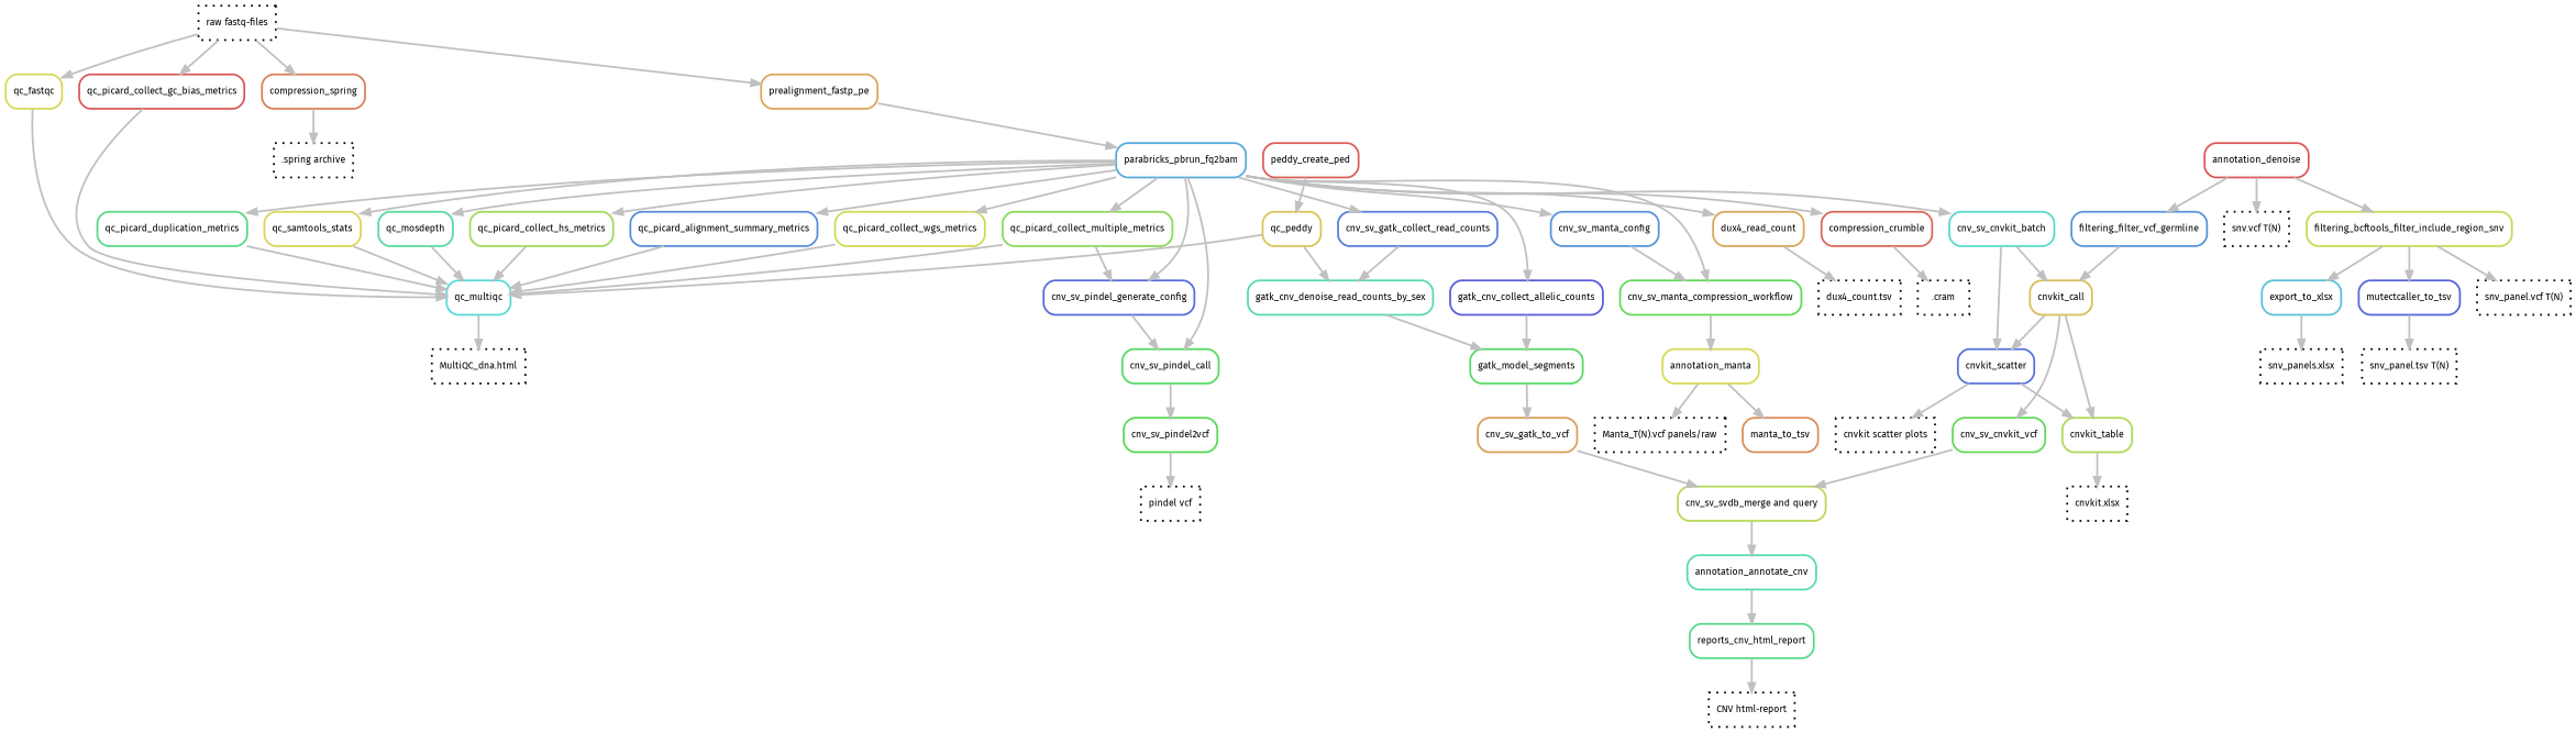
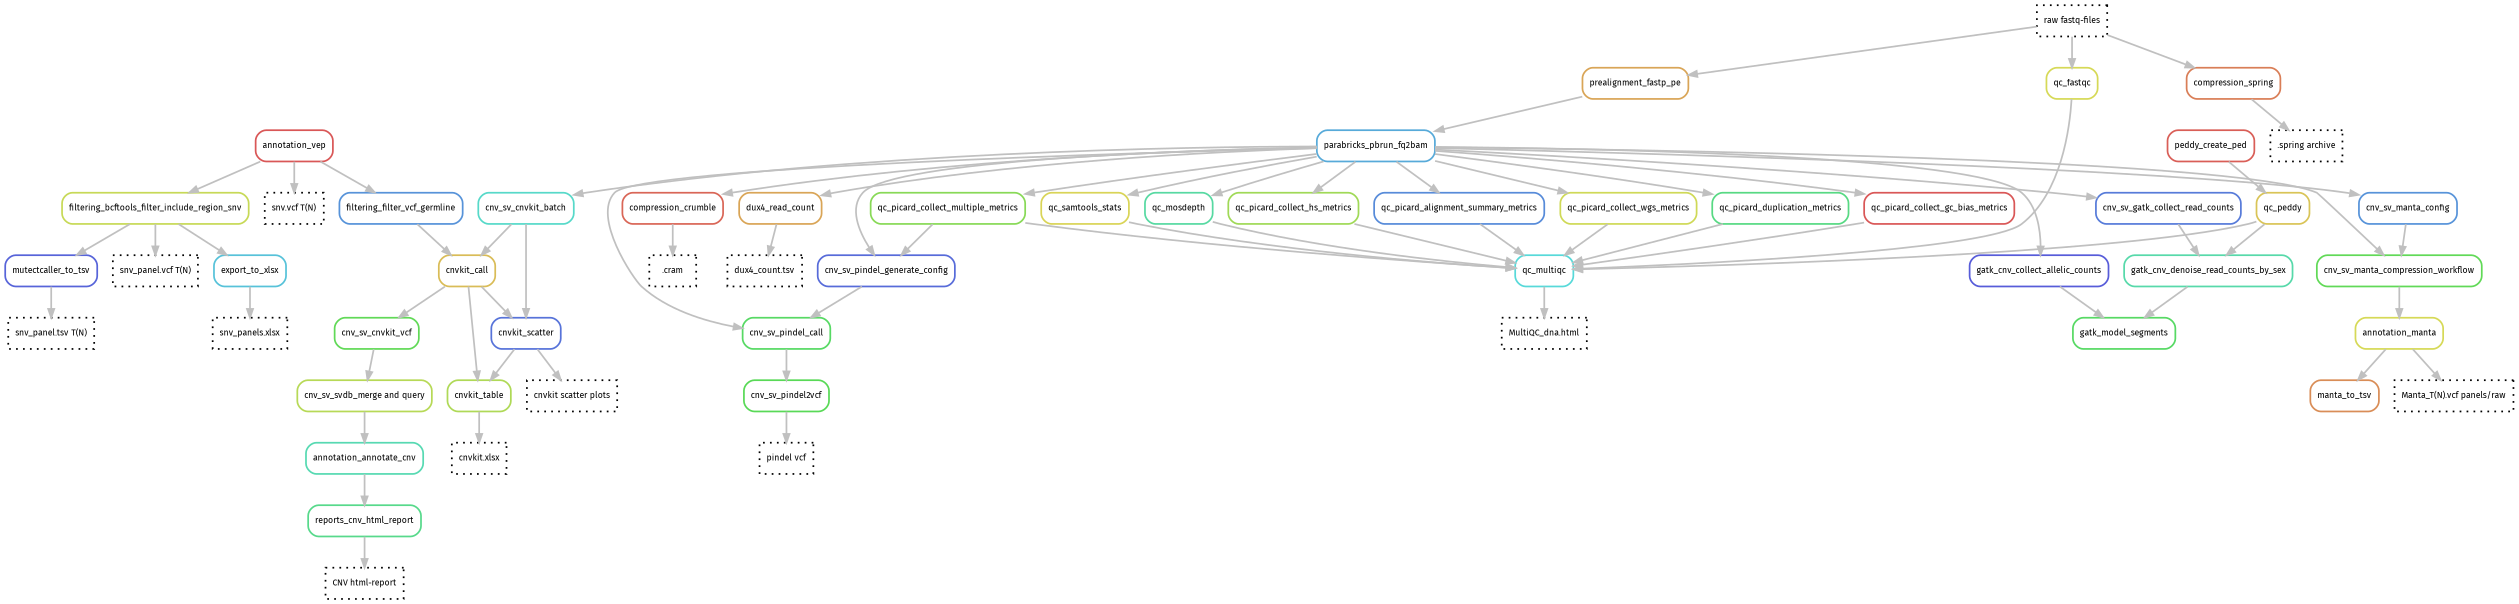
  digraph {
    bgcolor=white
    fontname="Fira Sans"
    node [color="0.0 0.0 0.0" fontname="Fira Sans" fontsize=10 penwidth=2 shape=box style=rounded]
    edge [color=grey fontname="Fira Sans" penwidth=2]
    n1 [color="0.0, 0.0, 0.0" label="raw fastq-files" style=dotted]
    n2 [color="0.10 0.6 0.85" label=prealignment_fastp_pe]
    n3 [color="0.17 0.6 0.85" label=qc_fastqc]
    n4 [color="0.05 0.6 0.85" label=compression_spring]
    n5 [color="0.56 0.6 0.85" label=parabricks_pbrun_fq2bam]
    n6 [color="0.50 0.6 0.85" label=qc_multiqc]
    n7 [label=".spring archive" style=dotted]
    n8 [label="snv_panel.tsv T(N)" style=dotted]
    n9 [color="0.65 0.6 0.85" label=mutectcaller_to_tsv]
    n10 [color="0.19 0.6 0.85" label=filtering_bcftools_filter_include_region_snv]
    n11 [label="snv_panel.vcf T(N)" style=dotted]
    n12 [color="0.53 0.6 0.85" label=export_to_xlsx]
    n13 [label="snv_panels.xlsx" style=dotted]
-   n14 [color="0.00 0.6 0.85" label=annotation_denoise]
+   n14 [color="0.00 0.6 0.85" label=annotation_vep]
    n15 [color="0.59 0.6 0.85" label=filtering_filter_vcf_germline]
    n16 [label="snv.vcf T(N)" style=dotted]
    n17 [color="0.13 0.6 0.85" label=cnvkit_call]
    n18 [color="0.14 0.6 0.85" label=qc_peddy]
    n19 [color="0.44 0.6 0.85" label=gatk_cnv_denoise_read_counts_by_sex]
    n20 [color="0.48 0.6 0.85" label=cnv_sv_cnvkit_batch]
    n21 [color="0.62 0.6 0.85" label=cnv_sv_gatk_collect_read_counts]
    n22 [color="0.66 0.6 0.85" label=gatk_cnv_collect_allelic_counts]
    n23 [color="0.35 0.6 0.85" label=cnv_sv_pindel_call]
    n24 [color="0.64 0.6 0.85" label=cnv_sv_pindel_generate_config]
    n25 [color="0.27 0.6 0.85" label=qc_picard_collect_multiple_metrics]
    n26 [color="0.02 0.6 0.85" label=compression_crumble]
    n27 [color="0.32 0.6 0.85" label=cnv_sv_manta_compression_workflow]
    n28 [color="0.59 0.6 0.85" label=cnv_sv_manta_config]
    n29 [color="0.16 0.6 0.85" label=qc_samtools_stats]
    n30 [color="0.43 0.6 0.85" label=qc_mosdepth]
    n31 [color="0.00 0.6 0.85" label=qc_picard_collect_gc_bias_metrics]
    n32 [color="0.24 0.6 0.85" label=qc_picard_collect_hs_metrics]
    n33 [color="0.60 0.6 0.85" label=qc_picard_alignment_summary_metrics]
    n34 [color="0.18 0.6 0.85" label=qc_picard_collect_wgs_metrics]
    n35 [color="0.39 0.6 0.85" label=qc_picard_duplication_metrics]
    n36 [color="0.10 0.6 0.85" label=dux4_read_count]
    n37 [color="0.63 0.6 0.85" label=cnvkit_scatter]
    n38 [color="0.35 0.6 0.85" label=gatk_model_segments]
    n39 [color="0.33 0.6 0.85" label=cnv_sv_pindel2vcf]
    n40 [label=".cram" style=dotted]
    n41 [color="0.17 0.6 0.85" label=annotation_manta]
    n42 [label="dux4_count.tsv" style=dotted]
    n43 [label="CNV html-report" style=dotted]
    n44 [color="0.40 0.6 0.85" label=reports_cnv_html_report]
    n45 [color="0.32 0.6 0.85" label=cnv_sv_cnvkit_vcf]
    n46 [color="0.22 0.6 0.85" label=cnvkit_table]
    n47 [label="cnvkit scatter plots" style=dotted]
-   n48 [color="0.09 0.6 0.85" label=cnv_sv_gatk_to_vcf]
    n49 [label="MultiQC_dna.html" style=dotted]
    n50 [color="0.01 0.6 0.85" label=peddy_create_ped]
    n51 [color="0.21 0.6 0.85" label="cnv_sv_svdb_merge and query"]
    n52 [color="0.45 0.6 0.85" label=annotation_annotate_cnv]
    n53 [label="cnvkit.xlsx" style=dotted]
    n54 [label="pindel vcf" style=dotted]
    n55 [color="0.07 0.6 0.85" label=manta_to_tsv]
    n56 [label="Manta_T(N).vcf panels/raw" style=dotted]
    n1 -> n2
    n1 -> n3
    n1 -> n4
    n2 -> n5
    n3 -> n6
    n4 -> n7
    n5 -> n20
    n5 -> n21
    n5 -> n22
    n5 -> n23
    n5 -> n24
    n5 -> n25
    n5 -> n26
    n5 -> n27
    n5 -> n28
    n5 -> n29
    n5 -> n30
-   n1 -> n31
+   n5 -> n31
    n5 -> n32
    n5 -> n33
    n5 -> n34
    n5 -> n35
    n5 -> n36
    n6 -> n49
    n9 -> n8
    n10 -> n9
    n10 -> n11
    n10 -> n12
    n12 -> n13
    n14 -> n10
    n14 -> n15
    n14 -> n16
    n15 -> n17
    n17 -> n37
    n17 -> n45
    n17 -> n46
    n18 -> n6
    n18 -> n19
    n19 -> n38
    n20 -> n17
    n20 -> n37
    n21 -> n19
    n22 -> n38
    n23 -> n39
    n24 -> n23
    n25 -> n6
    n25 -> n24
    n26 -> n40
    n27 -> n41
    n28 -> n27
    n29 -> n6
    n30 -> n6
    n31 -> n6
    n32 -> n6
    n33 -> n6
    n34 -> n6
    n35 -> n6
    n36 -> n42
    n37 -> n46
    n37 -> n47
-   n38 -> n48
    n39 -> n54
    n41 -> n55
    n41 -> n56
    n44 -> n43
    n45 -> n51
    n46 -> n53
-   n48 -> n51
    n50 -> n18
    n51 -> n52
    n52 -> n44
  }
